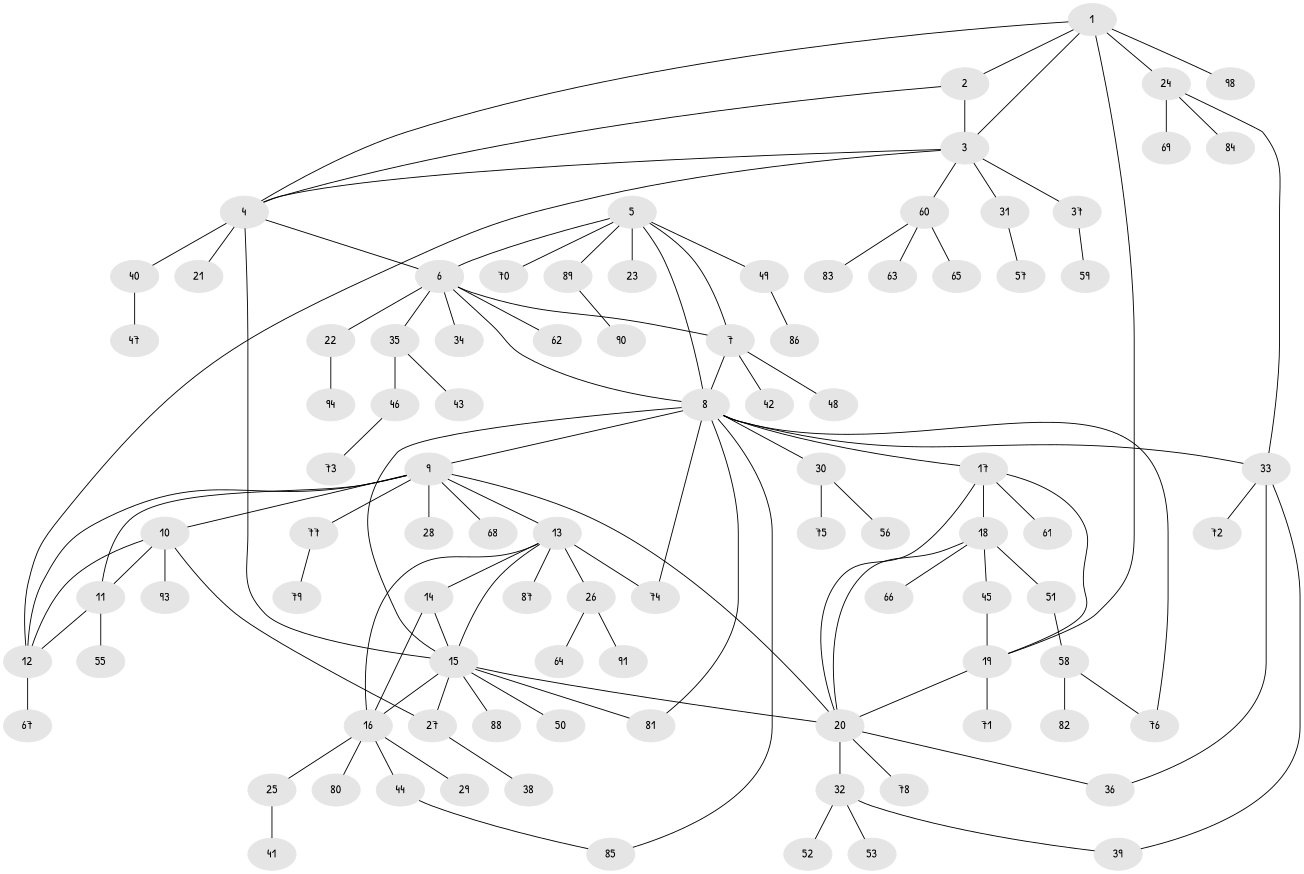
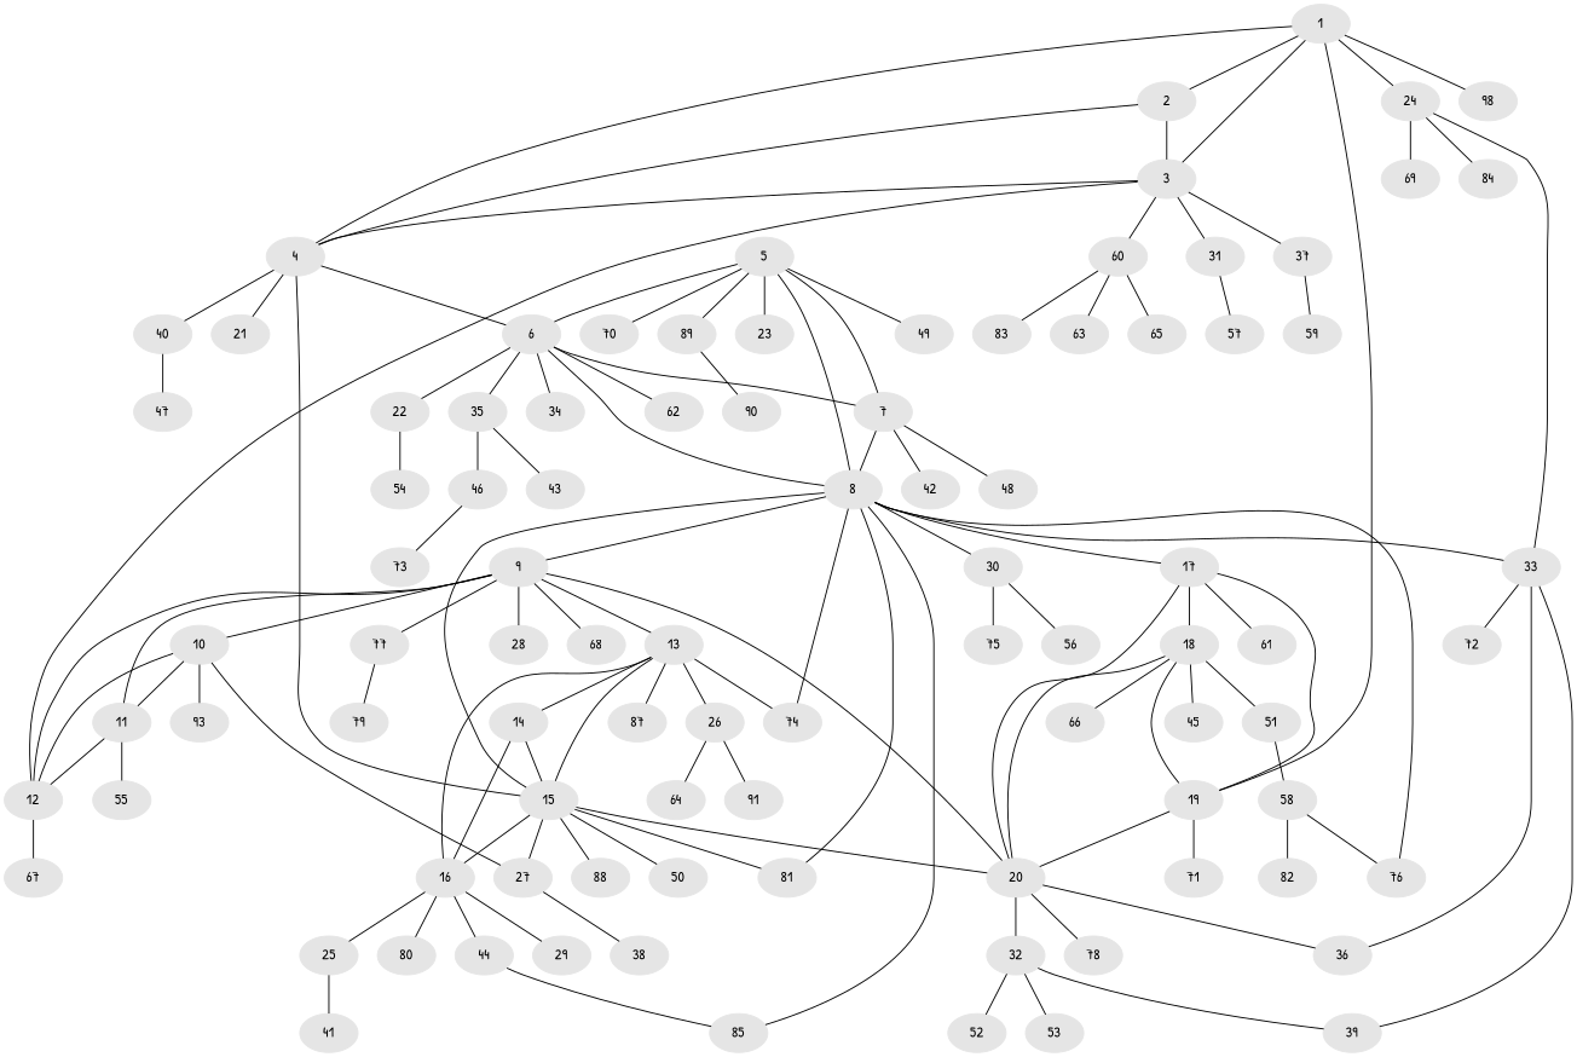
  graph {
    fontname="Patrick Hand"
    node [color=gray90 fontname="Patrick Hand" style=filled]
    edge [fontname="Patrick Hand"]
    1
    2
    3
    4
    19
    24
    n7 [label=98]
    12
    31
    37
    60
    6
    15
    21
    40
    20
    71
    33
    69
    84
    67
    57
    59
    63
    65
    83
    7
    8
    22
    34
    35
    62
    81
    27
    16
    50
    88
    47
    5
    23
    49
    70
    89
    42
    48
    9
    17
    30
    74
    76
    85
-   86
    90
-   54 [label=94]
+   54
    43
    46
    10
    11
    13
    28
    68
    77
    18
    61
    56
    75
    36
    39
    72
    93
    55
    14
    26
    87
    32
    78
    79
    38
    25
    29
    44
    80
    64
    91
    41
    45
    51
    66
    58
    52
    53
    73
    82
    1 -- 2
    1 -- 3
    1 -- 4
    1 -- 19
    1 -- 24
    1 -- n7
    2 -- 3
    2 -- 4
    3 -- 4
    3 -- 12
    3 -- 31
    3 -- 37
    3 -- 60
    4 -- 6
    4 -- 15
    4 -- 21
    4 -- 40
    19 -- 20
    19 -- 71
    24 -- 33
    24 -- 69
    24 -- 84
    12 -- 67
    31 -- 57
    37 -- 59
    60 -- 63
    60 -- 65
    60 -- 83
    6 -- 7
    6 -- 8
    6 -- 22
    6 -- 34
    6 -- 35
    6 -- 62
    15 -- 20
    15 -- 81
    15 -- 27
    15 -- 16
    15 -- 50
    15 -- 88
    40 -- 47
    20 -- 36
    20 -- 32
    20 -- 78
    33 -- 36
    33 -- 39
    33 -- 72
    7 -- 8
    7 -- 42
    7 -- 48
    8 -- 15
    8 -- 33
    8 -- 81
    8 -- 9
    8 -- 17
    8 -- 30
    8 -- 74
    8 -- 76
    8 -- 85
    22 -- 54
    35 -- 43
    35 -- 46
    27 -- 38
    16 -- 25
    16 -- 29
    16 -- 44
    16 -- 80
    5 -- 6
    5 -- 7
    5 -- 8
    5 -- 23
    5 -- 49
    5 -- 70
    5 -- 89
-   49 -- 86
    89 -- 90
    9 -- 12
    9 -- 20
    9 -- 10
    9 -- 11
    9 -- 13
    9 -- 28
    9 -- 68
    9 -- 77
    17 -- 19
    17 -- 20
    17 -- 18
    17 -- 61
    30 -- 56
    30 -- 75
    46 -- 73
    10 -- 12
    10 -- 27
    10 -- 11
    10 -- 93
    11 -- 12
    11 -- 55
    13 -- 15
    13 -- 16
    13 -- 74
    13 -- 14
    13 -- 26
    13 -- 87
    77 -- 79
-   45 -- 19
+   18 -- 19
    18 -- 20
    18 -- 45
    18 -- 51
    18 -- 66
    14 -- 15
    14 -- 16
    26 -- 64
    26 -- 91
    32 -- 39
    32 -- 52
    32 -- 53
    25 -- 41
    44 -- 85
    51 -- 58
    58 -- 76
    58 -- 82
  }
